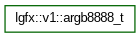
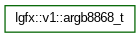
  digraph {
    rankdir=LR
    fontname="Liberation Sans"
-   n1 [color=darkgreen fillcolor=white fontname="Liberation Sans" fontsize=10 height=0.2 label="lgfx::v1::argb8888_t" shape=record style=filled width=0.4]
+   n1 [color=darkgreen fillcolor=white fontname="Liberation Sans" fontsize=10 height=0.2 label="lgfx::v1::argb8868_t" shape=record style=filled width=0.4]
  }
